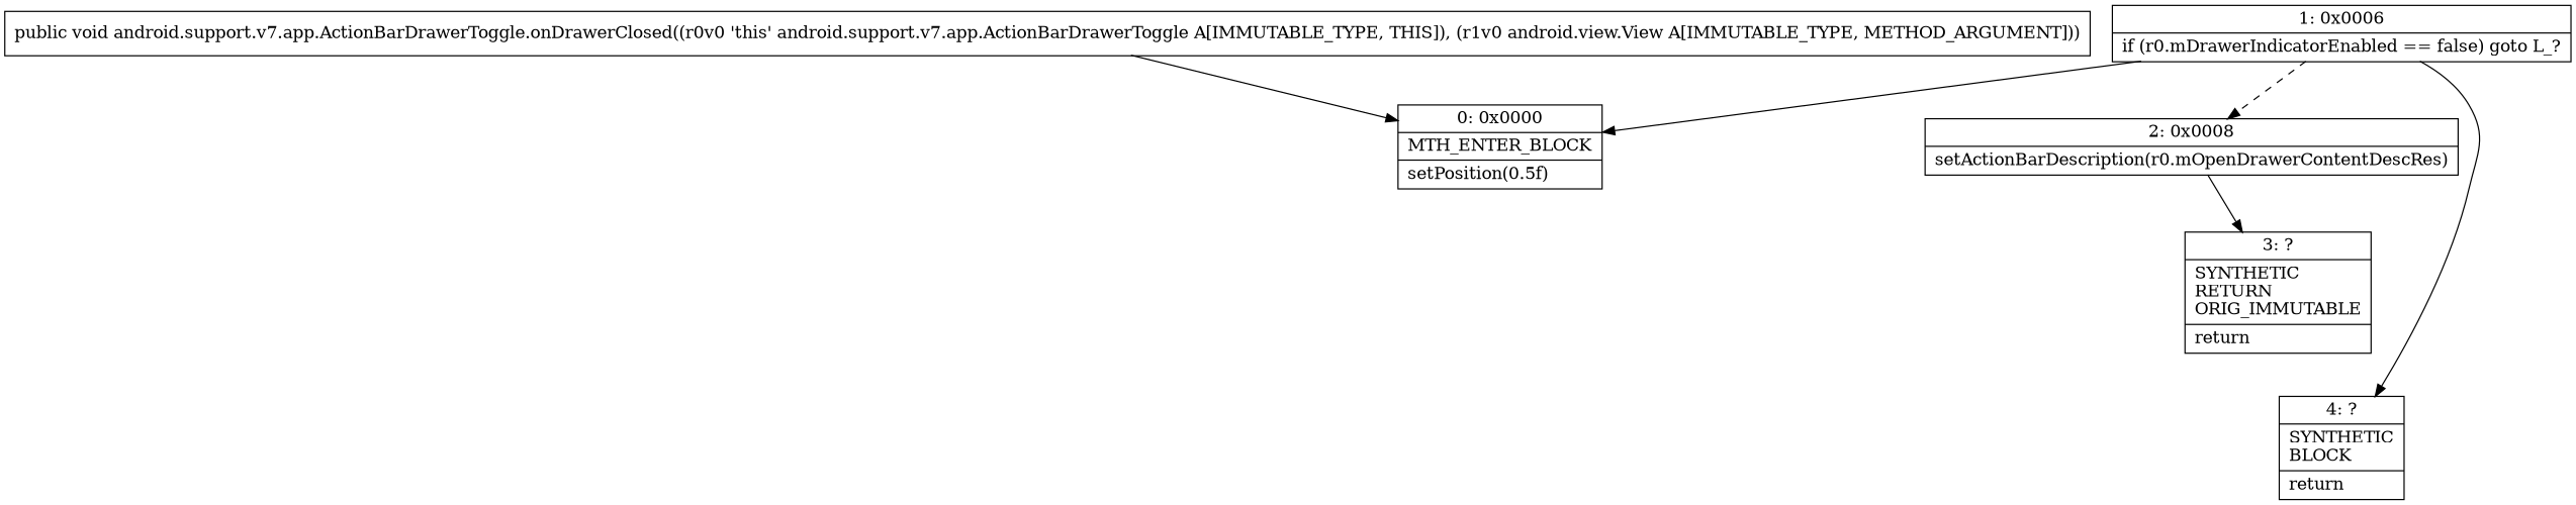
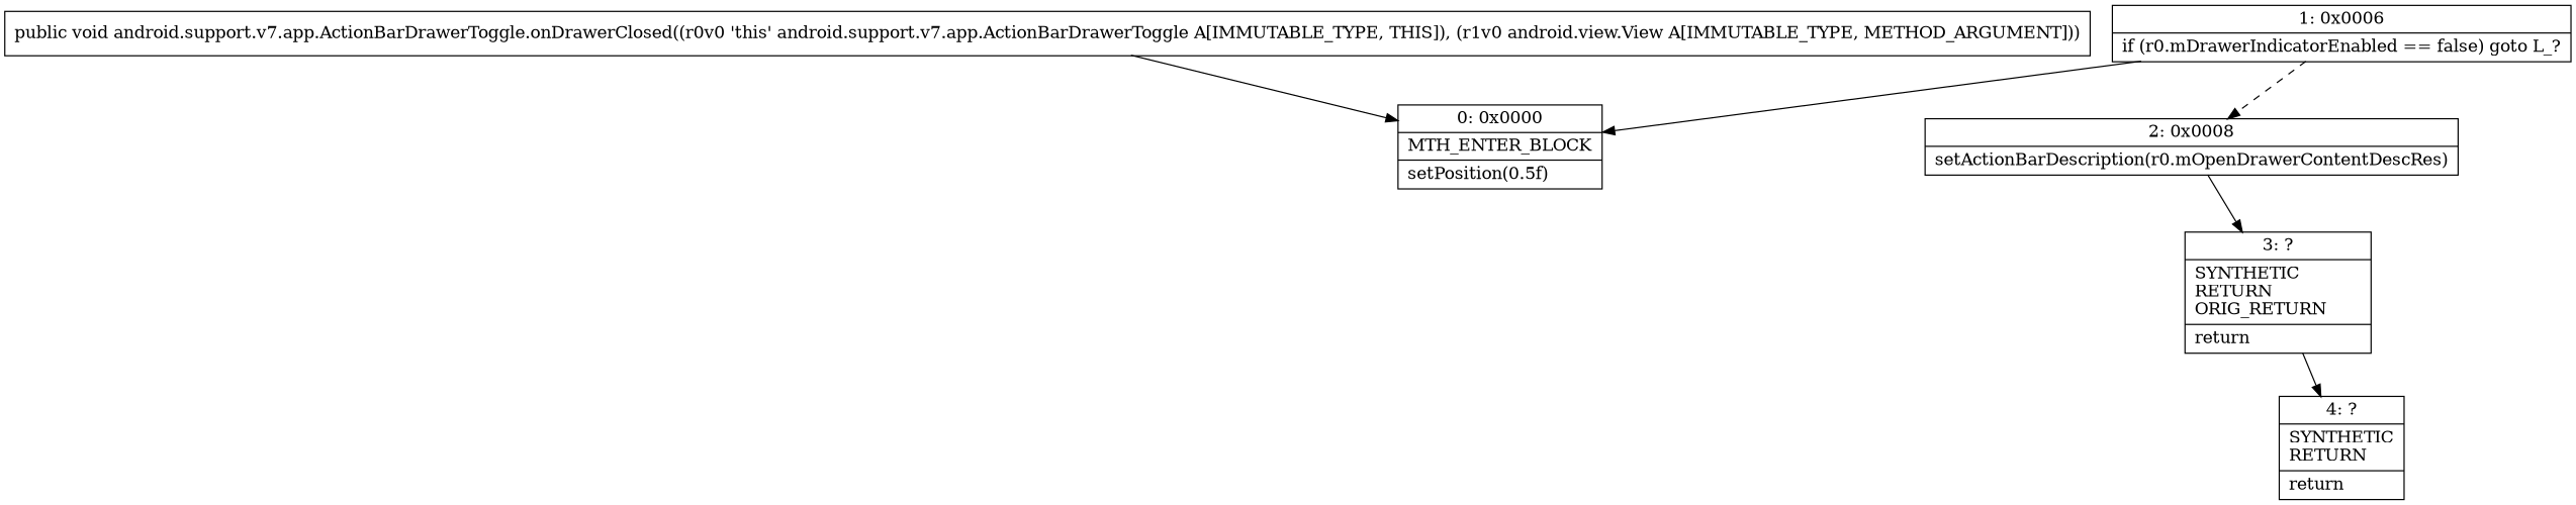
  digraph {
    node [shape=record]
    n1 [label="{0\:\ 0x0000|MTH_ENTER_BLOCK\l|setPosition(0.5f)\l}"]
    n2 [label="{1\:\ 0x0006|if (r0.mDrawerIndicatorEnabled == false) goto L_?\l}"]
    n3 [label="{2\:\ 0x0008|setActionBarDescription(r0.mOpenDrawerContentDescRes)\l}"]
-   n4 [label="{4\:\ ?|SYNTHETIC\lBLOCK\l|return\l}"]
-   n5 [label="{3\:\ ?|SYNTHETIC\lRETURN\lORIG_IMMUTABLE\l|return\l}"]
+   n4 [label="{4\:\ ?|SYNTHETIC\lRETURN\l|return\l}"]
+   n5 [label="{3\:\ ?|SYNTHETIC\lRETURN\lORIG_RETURN\l|return\l}"]
    n6 [label="{public void android.support.v7.app.ActionBarDrawerToggle.onDrawerClosed((r0v0 'this' android.support.v7.app.ActionBarDrawerToggle A[IMMUTABLE_TYPE, THIS]), (r1v0 android.view.View A[IMMUTABLE_TYPE, METHOD_ARGUMENT])) }"]
    n2 -> n1
    n2 -> n3 [style=dashed]
-   n2 -> n4
+   n5 -> n4
    n3 -> n5
    n6 -> n1
  }
